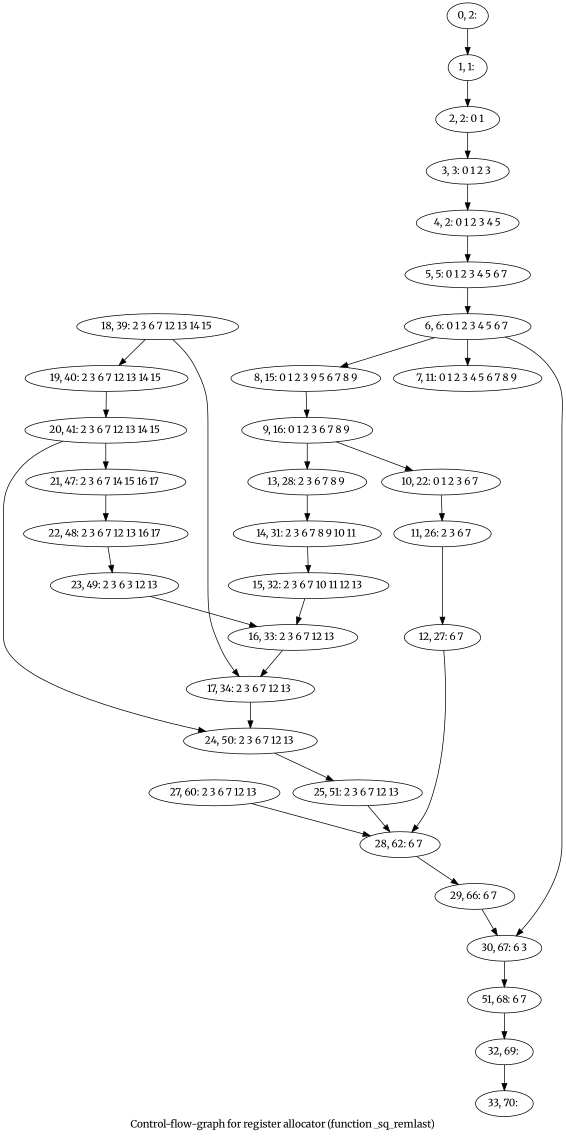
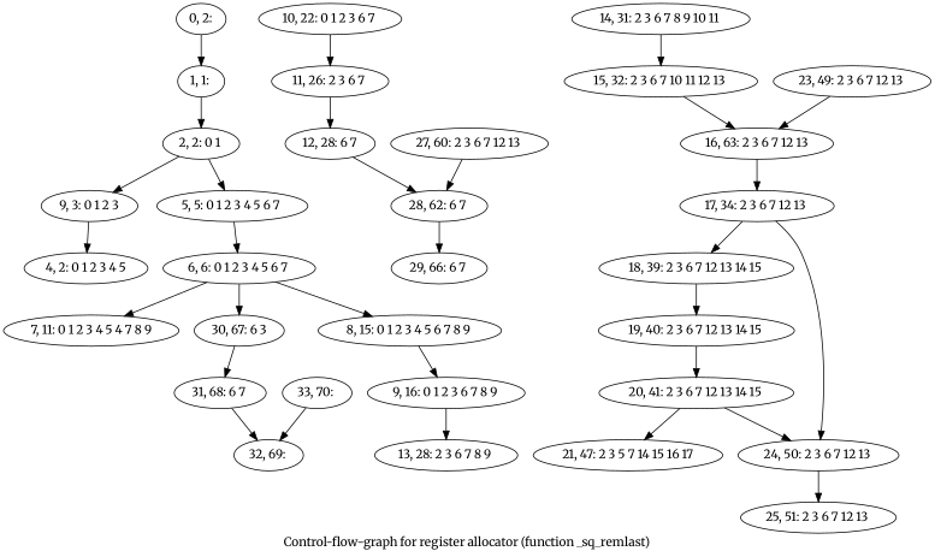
  digraph {
    fontname=Merriweather
    label="Control-flow-graph for register allocator (function _sq_remlast)"
    node [fontname=Merriweather]
    edge [fontname=Merriweather]
    n1 [label="0, 2:"]
    n2 [label="1, 1: "]
    n3 [label="2, 2: 0 1 "]
-   n4 [label="3, 3: 0 1 2 3 "]
+   n4 [label="9, 3: 0 1 2 3"]
    n5 [label="4, 2: 0 1 2 3 4 5"]
    n6 [label="5, 5: 0 1 2 3 4 5 6 7 "]
    n7 [label="6, 6: 0 1 2 3 4 5 6 7 "]
-   n8 [label="7, 11: 0 1 2 3 4 5 6 7 8 9 "]
+   n8 [label="7, 11: 0 1 2 3 4 5 4 7 8 9"]
    n9 [label="30, 67: 6 3"]
-   n10 [label="8, 15: 0 1 2 3 9 5 6 7 8 9"]
-   n11 [label="51, 68: 6 7"]
+   n10 [label="8, 15: 0 1 2 3 4 5 6 7 8 9 "]
+   n11 [label="31, 68: 6 7 "]
    n12 [label="9, 16: 0 1 2 3 6 7 8 9 "]
    n13 [label="10, 22: 0 1 2 3 6 7 "]
    n14 [label="13, 28: 2 3 6 7 8 9 "]
    n15 [label="11, 26: 2 3 6 7 "]
    n16 [label="14, 31: 2 3 6 7 8 9 10 11 "]
-   n17 [label="12, 27: 6 7 "]
+   n17 [label="12, 28: 6 7"]
    n18 [label="28, 62: 6 7 "]
    n19 [label="29, 66: 6 7 "]
    n20 [label="15, 32: 2 3 6 7 10 11 12 13 "]
-   n21 [label="16, 33: 2 3 6 7 12 13 "]
+   n21 [label="16, 63: 2 3 6 7 12 13"]
    n22 [label="17, 34: 2 3 6 7 12 13 "]
    n23 [label="18, 39: 2 3 6 7 12 13 14 15 "]
    n24 [label="24, 50: 2 3 6 7 12 13 "]
    n25 [label="19, 40: 2 3 6 7 12 13 14 15 "]
    n26 [label="25, 51: 2 3 6 7 12 13 "]
    n27 [label="20, 41: 2 3 6 7 12 13 14 15 "]
-   n28 [label="21, 47: 2 3 6 7 14 15 16 17 "]
-   n29 [label="22, 48: 2 3 6 7 12 13 16 17 "]
-   n30 [label="23, 49: 2 3 6 3 12 13"]
+   n28 [label="21, 47: 2 3 5 7 14 15 16 17"]
+   n30 [label="23, 49: 2 3 6 7 12 13 "]
    n31 [label="27, 60: 2 3 6 7 12 13 "]
    n32 [label="32, 69: "]
    n33 [label="33, 70: "]
    n1 -> n2
    n2 -> n3
    n3 -> n4
    n4 -> n5
-   n5 -> n6
+   n3 -> n6
    n6 -> n7
    n7 -> n8
    n7 -> n9
    n7 -> n10
    n9 -> n11
    n10 -> n12
    n11 -> n32
-   n12 -> n13
    n12 -> n14
    n13 -> n15
-   n14 -> n16
    n15 -> n17
    n16 -> n20
    n17 -> n18
    n18 -> n19
-   n19 -> n9
    n20 -> n21
    n21 -> n22
-   n23 -> n22
+   n22 -> n23
    n22 -> n24
    n23 -> n25
    n24 -> n26
    n25 -> n27
-   n26 -> n18
    n27 -> n24
    n27 -> n28
-   n28 -> n29
-   n29 -> n30
    n30 -> n21
    n31 -> n18
-   n32 -> n33
+   n33 -> n32
  }
